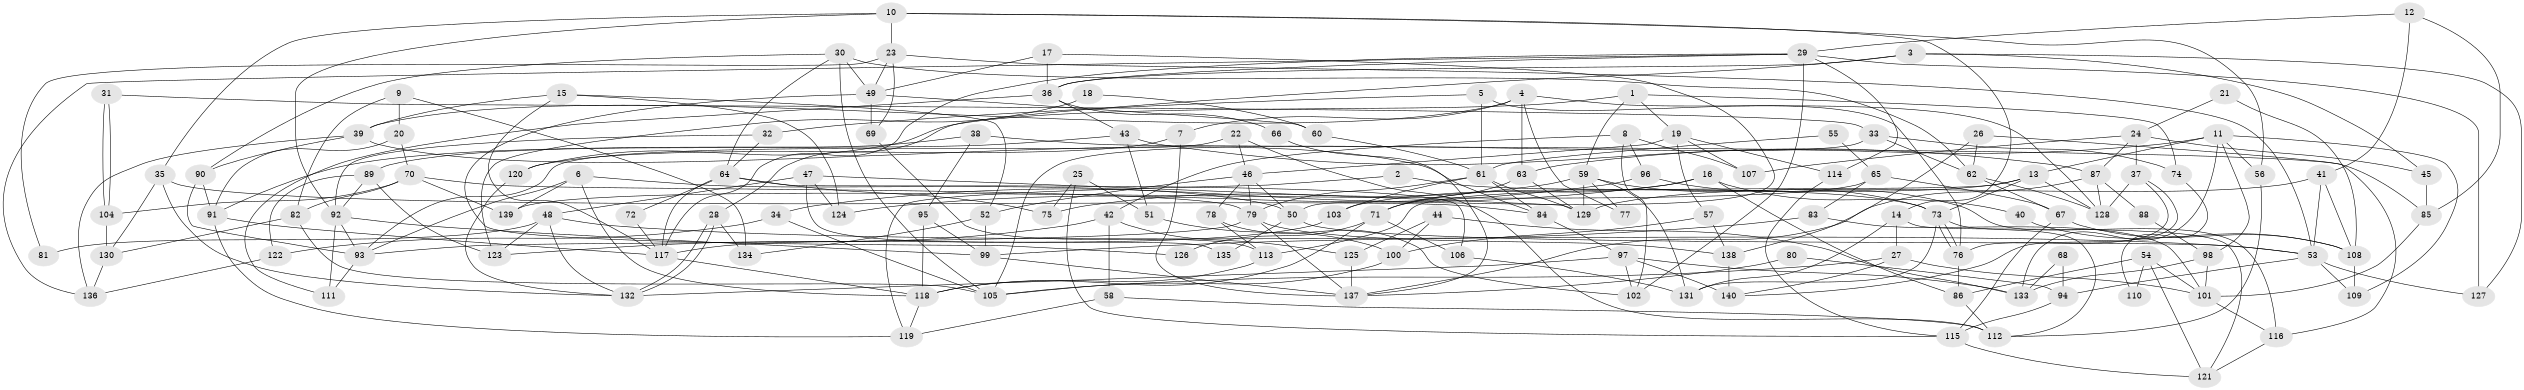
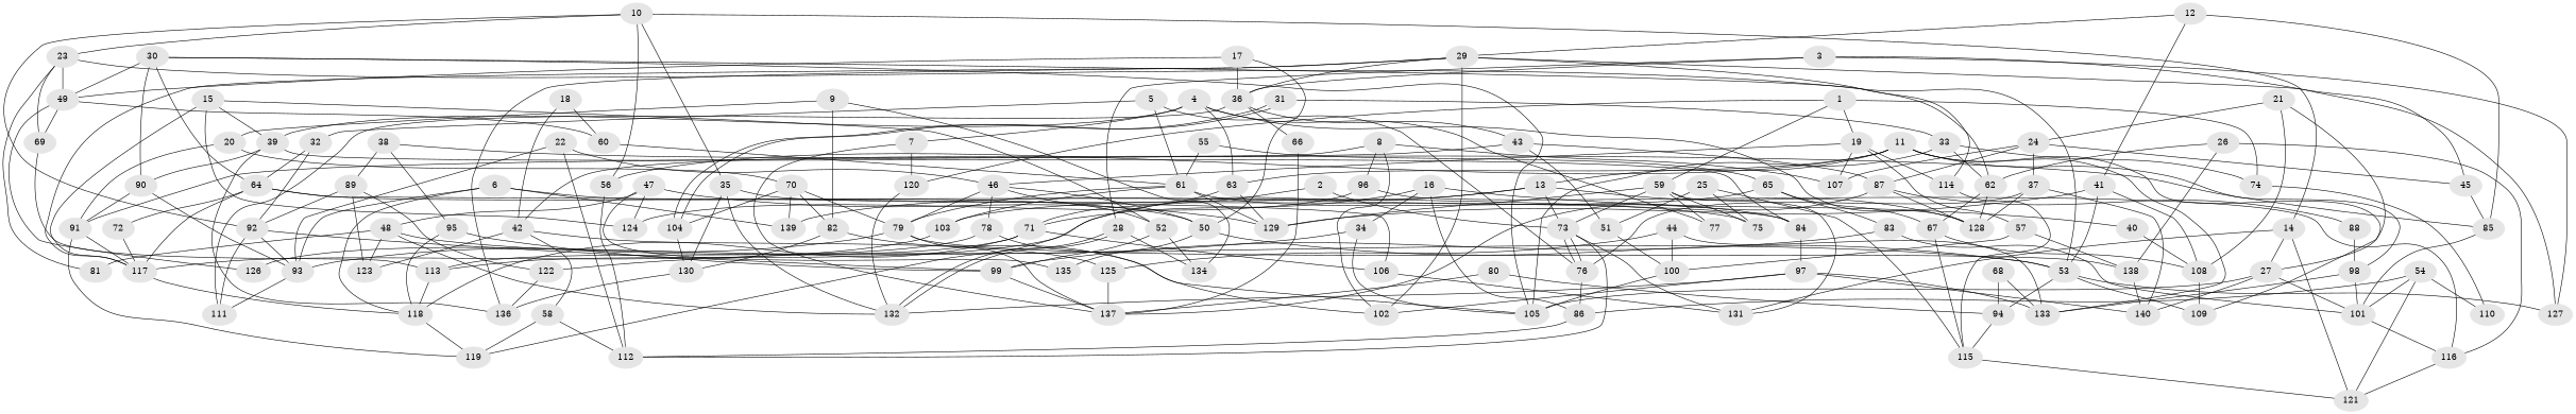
  graph {
    node [color=gray90 style=filled]
    1
    19
    59
    74
    120
    107
    46
    57
    114
    73
    77
    131
    75
    129
    110
    132
    2
    119
    76
    112
    3
    28
    36
    45
    127
    134
    43
    66
    111
    85
    4
    7
    39
    63
    128
    137
    136
    90
    84
    71
    5
    32
    61
    92
    64
    103
    79
    86
    6
    50
    93
    118
    139
    53
    135
    51
    100
    8
    42
    96
    102
    123
    58
    125
    124
    116
    9
    20
    82
    70
    91
    105
    130
    10
    14
    23
    35
    56
    27
    121
    49
    69
    81
    99
    11
    13
    98
    109
    133
    113
    101
    12
    29
    41
    117
    108
    140
    15
    52
    16
    34
    40
    122
    126
    106
    17
    60
    18
    78
    138
    115
    104
    21
    24
    37
    87
    22
    94
    88
    25
    26
    62
    67
    30
    72
    31
    33
    97
    38
    89
    95
    44
    47
    48
    54
    55
    65
    83
    68
    80
    1 -- 19
    1 -- 59
    1 -- 74
    1 -- 120
    19 -- 107
    19 -- 46
    19 -- 57
    19 -- 114
    59 -- 73
    59 -- 77
    59 -- 131
    59 -- 75
    59 -- 129
    74 -- 110
    120 -- 132
    46 -- 79
    46 -- 50
    46 -- 52
    46 -- 78
    57 -- 100
    57 -- 138
    114 -- 115
    73 -- 131
    73 -- 76
    73 -- 76
    73 -- 112
    2 -- 73
    2 -- 119
    76 -- 86
    3 -- 28
    3 -- 36
    3 -- 45
    3 -- 127
    28 -- 132
    28 -- 132
    28 -- 134
    36 -- 43
    36 -- 66
    36 -- 111
    45 -- 85
    43 -- 51
    43 -- 91
    43 -- 87
    66 -- 137
    85 -- 101
    4 -- 77
    4 -- 7
    4 -- 39
    4 -- 63
    4 -- 128
    7 -- 120
    7 -- 137
    39 -- 136
    39 -- 90
    39 -- 84
    63 -- 129
    63 -- 71
    90 -- 93
    90 -- 91
    84 -- 97
    71 -- 118
    71 -- 126
    71 -- 106
    5 -- 76
    5 -- 32
    5 -- 61
    32 -- 92
    32 -- 64
    61 -- 129
    61 -- 84
    61 -- 103
    61 -- 79
    92 -- 111
    92 -- 93
    92 -- 99
    64 -- 75
    64 -- 117
    64 -- 106
    64 -- 72
    103 -- 117
    79 -- 137
    79 -- 93
    79 -- 138
    86 -- 112
    6 -- 50
    6 -- 93
    6 -- 118
    6 -- 139
    50 -- 53
    50 -- 135
    93 -- 111
    118 -- 119
    53 -- 127
    53 -- 109
    53 -- 94
    51 -- 100
    100 -- 105
    8 -- 107
    8 -- 42
    8 -- 96
    8 -- 102
    42 -- 123
    42 -- 58
    42 -- 125
    96 -- 124
    96 -- 116
    58 -- 119
    58 -- 112
    125 -- 137
    116 -- 121
    9 -- 134
    9 -- 20
    9 -- 82
    20 -- 70
    20 -- 91
    82 -- 105
    82 -- 130
    70 -- 79
    70 -- 139
    70 -- 82
    70 -- 104
    91 -- 119
    91 -- 117
    130 -- 136
    10 -- 92
    10 -- 14
    10 -- 23
    10 -- 35
    10 -- 56
    14 -- 131
    14 -- 27
    14 -- 121
    23 -- 53
    23 -- 49
    23 -- 69
    23 -- 81
    35 -- 132
    35 -- 84
    35 -- 130
    56 -- 112
    27 -- 105
    27 -- 101
    27 -- 140
    49 -- 69
    49 -- 126
    49 -- 60
    69 -- 113
    99 -- 137
    11 -- 63
    11 -- 56
    11 -- 13
    11 -- 98
    11 -- 109
    11 -- 133
    13 -- 73
    13 -- 128
    13 -- 103
    13 -- 113
    98 -- 133
    98 -- 101
    113 -- 118
    101 -- 116
    12 -- 85
    12 -- 29
    12 -- 41
    29 -- 114
    29 -- 36
    29 -- 127
    29 -- 136
    29 -- 102
    29 -- 117
    41 -- 129
    41 -- 53
    41 -- 108
    117 -- 118
    108 -- 109
    15 -- 39
    15 -- 124
    15 -- 117
    15 -- 52
    52 -- 134
    52 -- 99
    16 -- 71
    16 -- 86
    16 -- 34
    16 -- 40
    34 -- 105
    34 -- 122
    40 -- 108
    122 -- 136
    106 -- 131
    17 -- 36
    17 -- 50
    17 -- 49
    60 -- 61
-   18 -- 123
+   18 -- 42
    18 -- 60
    78 -- 102
    78 -- 113
    138 -- 140
    115 -- 121
    104 -- 130
+   21 -- 27
    21 -- 108
    21 -- 24
    24 -- 107
    24 -- 45
    24 -- 37
    24 -- 87
    37 -- 76
    37 -- 128
    37 -- 140
    87 -- 128
    87 -- 137
    87 -- 88
    22 -- 46
    22 -- 112
    22 -- 93
    94 -- 115
    88 -- 98
    25 -- 75
    25 -- 51
    25 -- 115
    26 -- 116
    26 -- 138
    26 -- 62
    62 -- 128
    62 -- 67
    67 -- 108
    67 -- 115
    30 -- 90
    30 -- 64
    30 -- 105
    30 -- 49
    30 -- 62
    72 -- 117
    31 -- 104
    31 -- 104
    31 -- 33
    33 -- 74
    33 -- 105
    33 -- 62
    97 -- 132
    97 -- 102
    97 -- 133
    97 -- 140
    38 -- 85
    38 -- 89
    38 -- 95
    89 -- 92
    89 -- 123
    89 -- 122
    95 -- 118
    95 -- 99
    44 -- 100
    44 -- 125
    44 -- 133
    47 -- 129
    47 -- 135
    47 -- 124
    47 -- 48
    48 -- 132
    48 -- 53
    48 -- 123
    48 -- 81
    54 -- 110
    54 -- 86
    54 -- 121
    54 -- 101
    55 -- 61
    55 -- 65
    65 -- 139
    65 -- 67
    65 -- 83
    83 -- 99
    83 -- 101
    68 -- 133
    68 -- 94
    80 -- 137
    80 -- 94
  }
